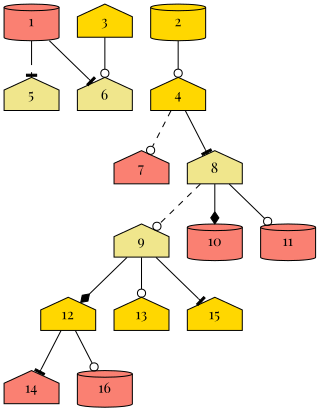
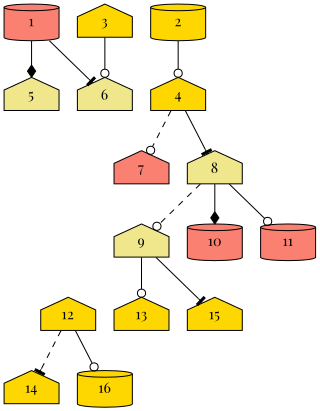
  digraph {
    fontname="Playfair Display"
    node [alpha=0.01 fillcolor=gold fontname="Playfair Display" shape=house style=filled]
    edge [arrowhead=odot fontname="Playfair Display" style=solid]
    1 [alpha=0.04 expect_size=1801919323294619 fillcolor=salmon shape=cylinder]
    5 [expect_size=162009577883335296 fillcolor=khaki]
    6 [alpha=0.03 expect_size=3346942400247093 fillcolor=khaki]
    2 [alpha=0.08 expect_size=55389012562281912 shape=cylinder]
    4 [alpha=0.13 expect_size=139946746706877488]
    7 [alpha=0.18 expect_size=106923288519224128 fillcolor=salmon]
    8 [alpha=0.13 expect_size=28334892706986436 fillcolor=khaki]
    9 [alpha=0.02 expect_size=187309400535531968 fillcolor=khaki]
    10 [alpha=0.14 expect_size=5107808888127083 fillcolor=salmon shape=cylinder]
    11 [alpha=0.11 expect_size=293745010725688967168 fillcolor=salmon shape=cylinder]
    3 [alpha=0.02 expect_size=404690888177587584]
    12 [alpha=0.14 expect_size=100543910667843472]
    13 [alpha=0.04 expect_size=67464885535412624]
    15 [alpha=0.11 expect_size=4398873343848087552]
-   14 [expect_size=5704964207652668 fillcolor=salmon]
-   16 [expect_size=24232481385701844 fillcolor=salmon shape=cylinder]
-   1 -> 5 [arrowhead=tee]
+   14 [expect_size=5704964207652668]
+   16 [expect_size=24232481385701844 shape=cylinder]
+   1 -> 5 [arrowhead=diamond]
    1 -> 6 [arrowhead=tee]
    2 -> 4
    4 -> 7 [style=dashed]
    4 -> 8 [arrowhead=tee]
    8 -> 9 [style=dashed]
    8 -> 10 [arrowhead=diamond]
    8 -> 11
-   9 -> 12 [arrowhead=diamond]
    9 -> 13
    9 -> 15 [arrowhead=tee]
    3 -> 6
-   12 -> 14 [arrowhead=tee]
+   12 -> 14 [arrowhead=tee style=dashed]
    12 -> 16
  }
